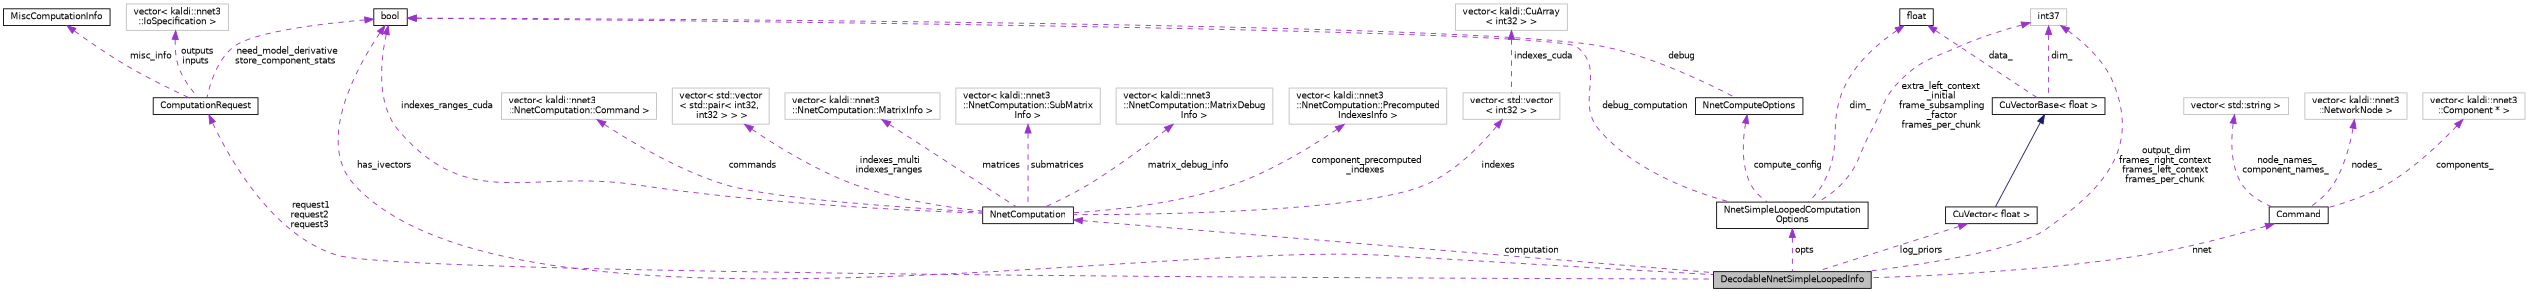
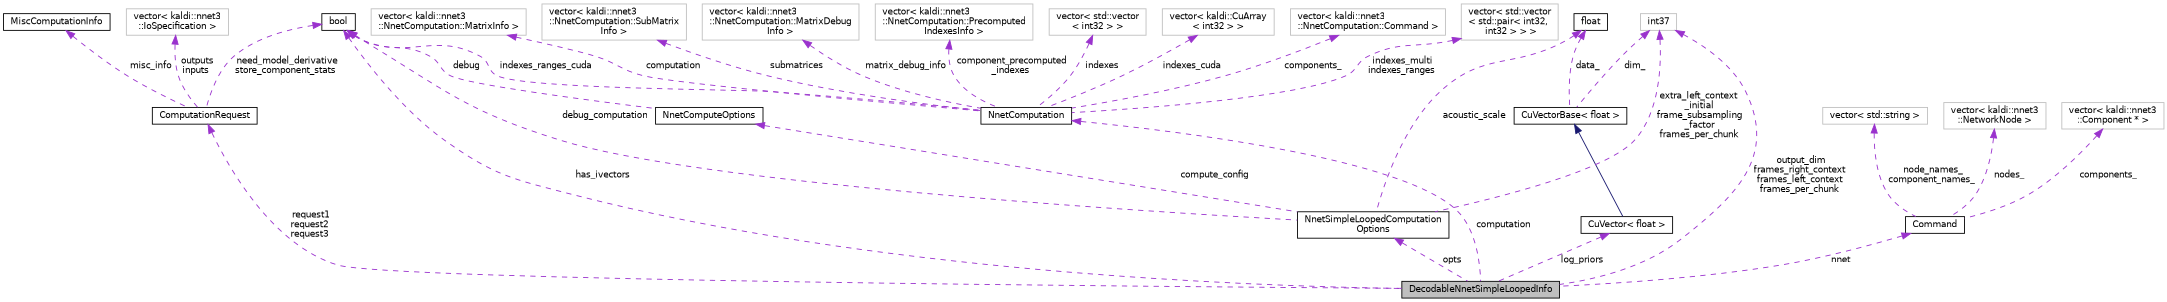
  digraph {
    rankdir=TB
    node [color=grey75 fillcolor=white fontname=Helvetica fontsize=10 shape=record style=filled]
    edge [color=darkorchid3 dir=back fontname=Helvetica fontsize=10 labelfontname=Helvetica labelfontsize=10 style=dashed]
    n1 [color=black fillcolor=grey75 fontcolor=black height=0.2 label=DecodableNnetSimpleLoopedInfo width=0.4]
    n2 [color=black height=0.2 label=ComputationRequest width=0.4]
    n3 [color=black height=0.2 label=MiscComputationInfo width=0.4]
    n4 [color=black height=0.2 label=bool width=0.4]
    n5 [color=black height=0.2 label=NnetComputation width=0.4]
    n6 [color=black height=0.2 label="NnetSimpleLoopedComputation\lOptions" width=0.4]
    n7 [color=black height=0.2 label=NnetComputeOptions width=0.4]
    n8 [height=0.2 label="vector\< kaldi::nnet3\l::IoSpecification \>" width=0.4]
    n9 [height=0.2 label="vector\< kaldi::nnet3\l::NnetComputation::Command \>" width=0.4]
    n10 [height=0.2 label="vector\< std::vector\l\< std::pair\< int32,\l int32 \> \> \>" width=0.4]
    n11 [height=0.2 label="vector\< kaldi::nnet3\l::NnetComputation::MatrixInfo \>" width=0.4]
    n12 [height=0.2 label="vector\< kaldi::nnet3\l::NnetComputation::SubMatrix\lInfo \>" width=0.4]
    n13 [height=0.2 label="vector\< kaldi::nnet3\l::NnetComputation::MatrixDebug\lInfo \>" width=0.4]
    n14 [height=0.2 label="vector\< kaldi::nnet3\l::NnetComputation::Precomputed\lIndexesInfo \>" width=0.4]
    n15 [height=0.2 label="vector\< std::vector\l\< int32 \> \>" width=0.4]
    n16 [height=0.2 label="vector\< kaldi::CuArray\l\< int32 \> \>" width=0.4]
    n17 [color=black height=0.2 label=float width=0.4]
    n18 [color=black height=0.2 label="CuVectorBase\< float \>" width=0.4]
    n19 [color=black height=0.2 label="CuVector\< float \>" width=0.4]
    n20 [height=0.2 label=int37 width=0.4]
    n21 [color=black height=0.2 label=Command width=0.4]
    n22 [height=0.2 label="vector\< std::string \>" width=0.4]
    n23 [height=0.2 label="vector\< kaldi::nnet3\l::NetworkNode \>" width=0.4]
    n24 [height=0.2 label="vector\< kaldi::nnet3\l::Component * \>" width=0.4]
    n2 -> n1 [label=" request1\nrequest2\nrequest3"]
    n3 -> n2 [label=" misc_info"]
    n4 -> n1 [label=" has_ivectors"]
    n4 -> n2 [label=" need_model_derivative\nstore_component_stats"]
    n4 -> n5 [label=" indexes_ranges_cuda"]
    n4 -> n6 [label=" debug_computation"]
    n4 -> n7 [label=" debug"]
    n5 -> n1 [label=" computation"]
    n6 -> n1 [label=" opts"]
    n7 -> n6 [label=" compute_config"]
    n8 -> n2 [label=" outputs\ninputs"]
-   n9 -> n5 [label=" commands"]
+   n9 -> n5 [label=" components_"]
    n10 -> n5 [label=" indexes_multi\nindexes_ranges"]
-   n11 -> n5 [label=" matrices"]
+   n11 -> n5 [label=" computation"]
    n12 -> n5 [label=" submatrices"]
    n13 -> n5 [label=" matrix_debug_info"]
    n14 -> n5 [label=" component_precomputed\l_indexes"]
    n15 -> n5 [label=" indexes"]
-   n16 -> n15 [label=" indexes_cuda"]
-   n17 -> n6 [label=" dim_"]
+   n16 -> n5 [label=" indexes_cuda"]
+   n17 -> n6 [label=" acoustic_scale"]
    n17 -> n18 [label=" data_"]
    n18 -> n19 [color=midnightblue style=solid]
    n19 -> n1 [label=" log_priors"]
    n20 -> n1 [label=" output_dim\nframes_right_context\nframes_left_context\nframes_per_chunk"]
    n20 -> n6 [label=" extra_left_context\l_initial\nframe_subsampling\l_factor\nframes_per_chunk"]
    n20 -> n18 [label=" dim_"]
    n21 -> n1 [label=" nnet"]
    n22 -> n21 [label=" node_names_\ncomponent_names_"]
    n23 -> n21 [label=" nodes_"]
    n24 -> n21 [label=" components_"]
  }
